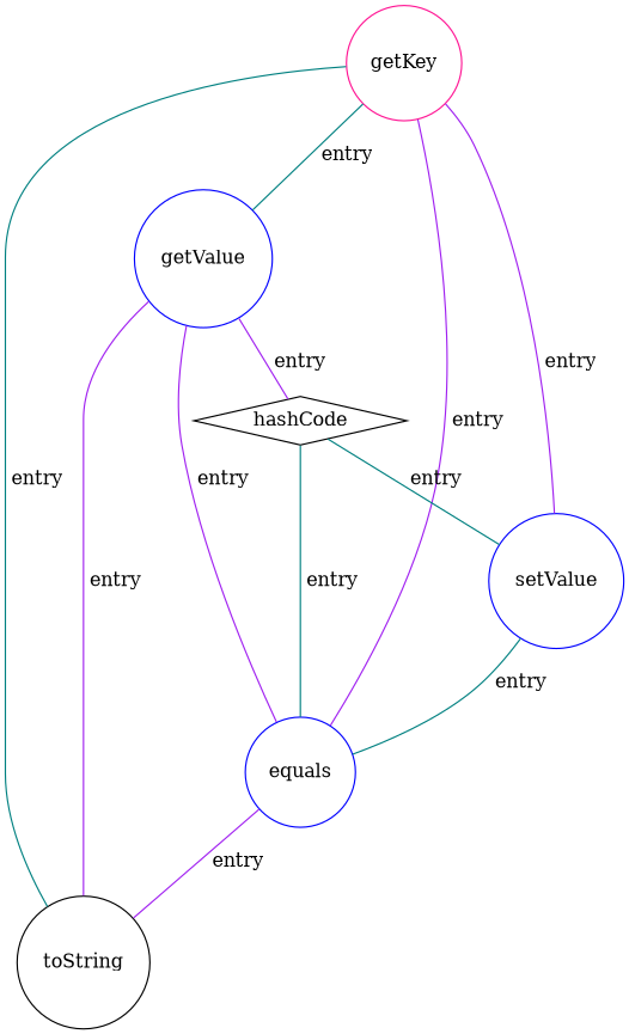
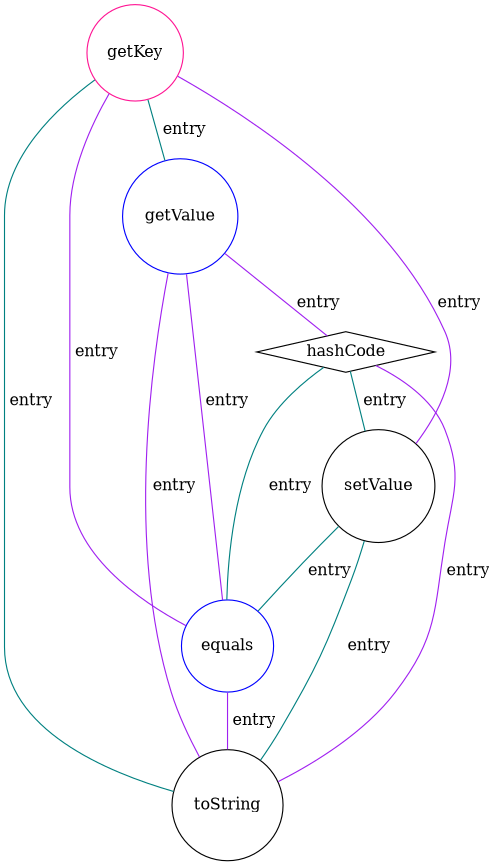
  digraph {
    node [color=blue shape=circle]
    edge [color=purple dir=none]
    getKey [color=deeppink]
    getValue
-   setValue
+   setValue [color=black]
    equals
    toString [color=black]
    hashCode [color=black shape=diamond]
    getKey -> getValue [color=teal label=" entry"]
    getKey -> setValue [label=" entry"]
    getKey -> equals [label=" entry"]
    getKey -> toString [color=teal label=" entry"]
    getValue -> equals [label=" entry"]
    getValue -> toString [label=" entry"]
    getValue -> hashCode [label=" entry"]
    setValue -> equals [color=teal label=" entry"]
+   setValue -> toString [color=teal label=" entry"]
    equals -> toString [label=" entry"]
    hashCode -> setValue [color=teal label=" entry"]
    hashCode -> equals [color=teal label=" entry"]
+   hashCode -> toString [label=" entry"]
  }
